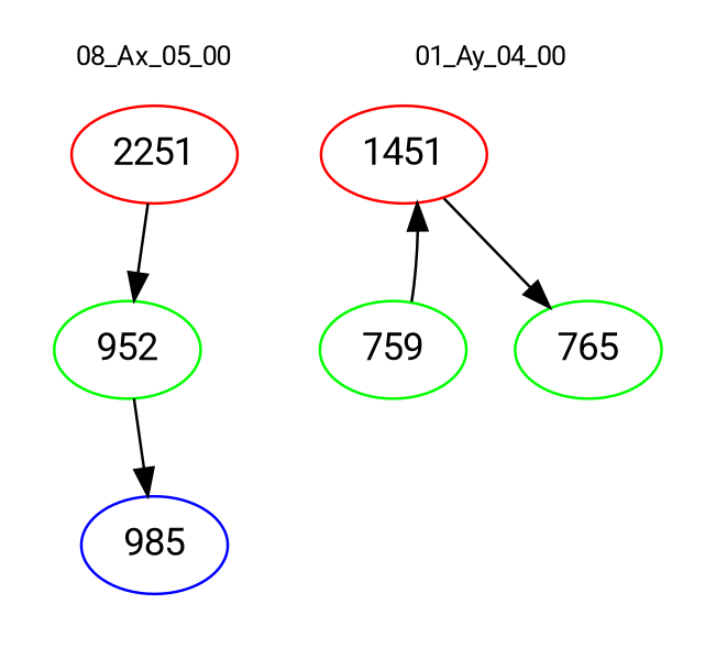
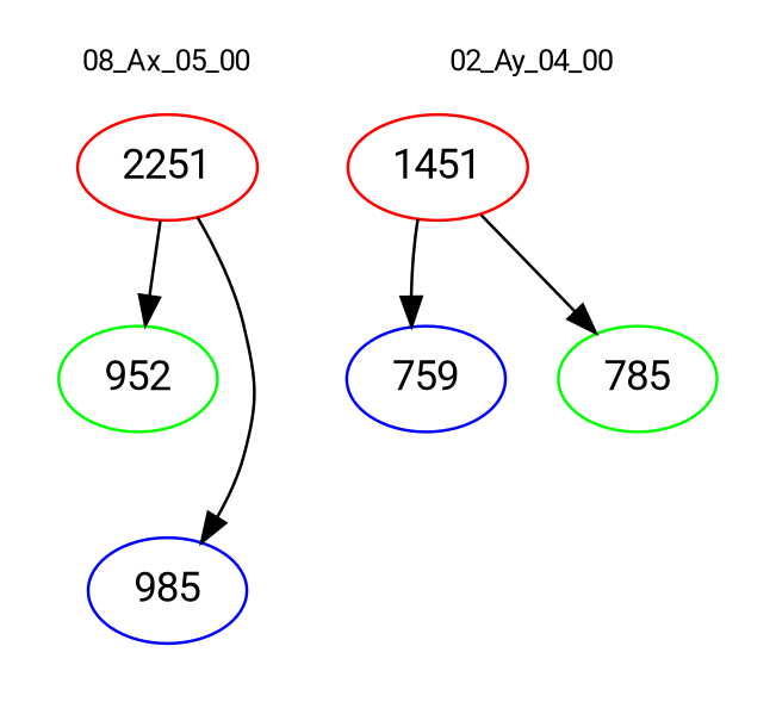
  digraph {
    fontname=Roboto
    node [color=red fontname=Roboto]
    edge [color=black fontname=Roboto]
    n1 [label=2251]
    n2 [color=green label=952]
    n3 [color=blue label=985]
    n4 [label=1451]
-   n5 [color=green label=759]
-   n6 [color=green label=765]
+   n5 [color=blue label=759]
+   n6 [color=green label=785]
    subgraph cluster_1 {
      color=white
      fontsize=10
      label="08_Ax_05_00"
      n1
      n2
      n3
    }
    subgraph cluster_2 {
      color=white
      fontsize=10
-     label="01_Ay_04_00"
+     label="02_Ay_04_00"
      n4
      n5
      n6
    }
    n1 -> n2
-   n2 -> n3
-   n5 -> n4
+   n1 -> n3
+   n4 -> n5
    n4 -> n6
  }
